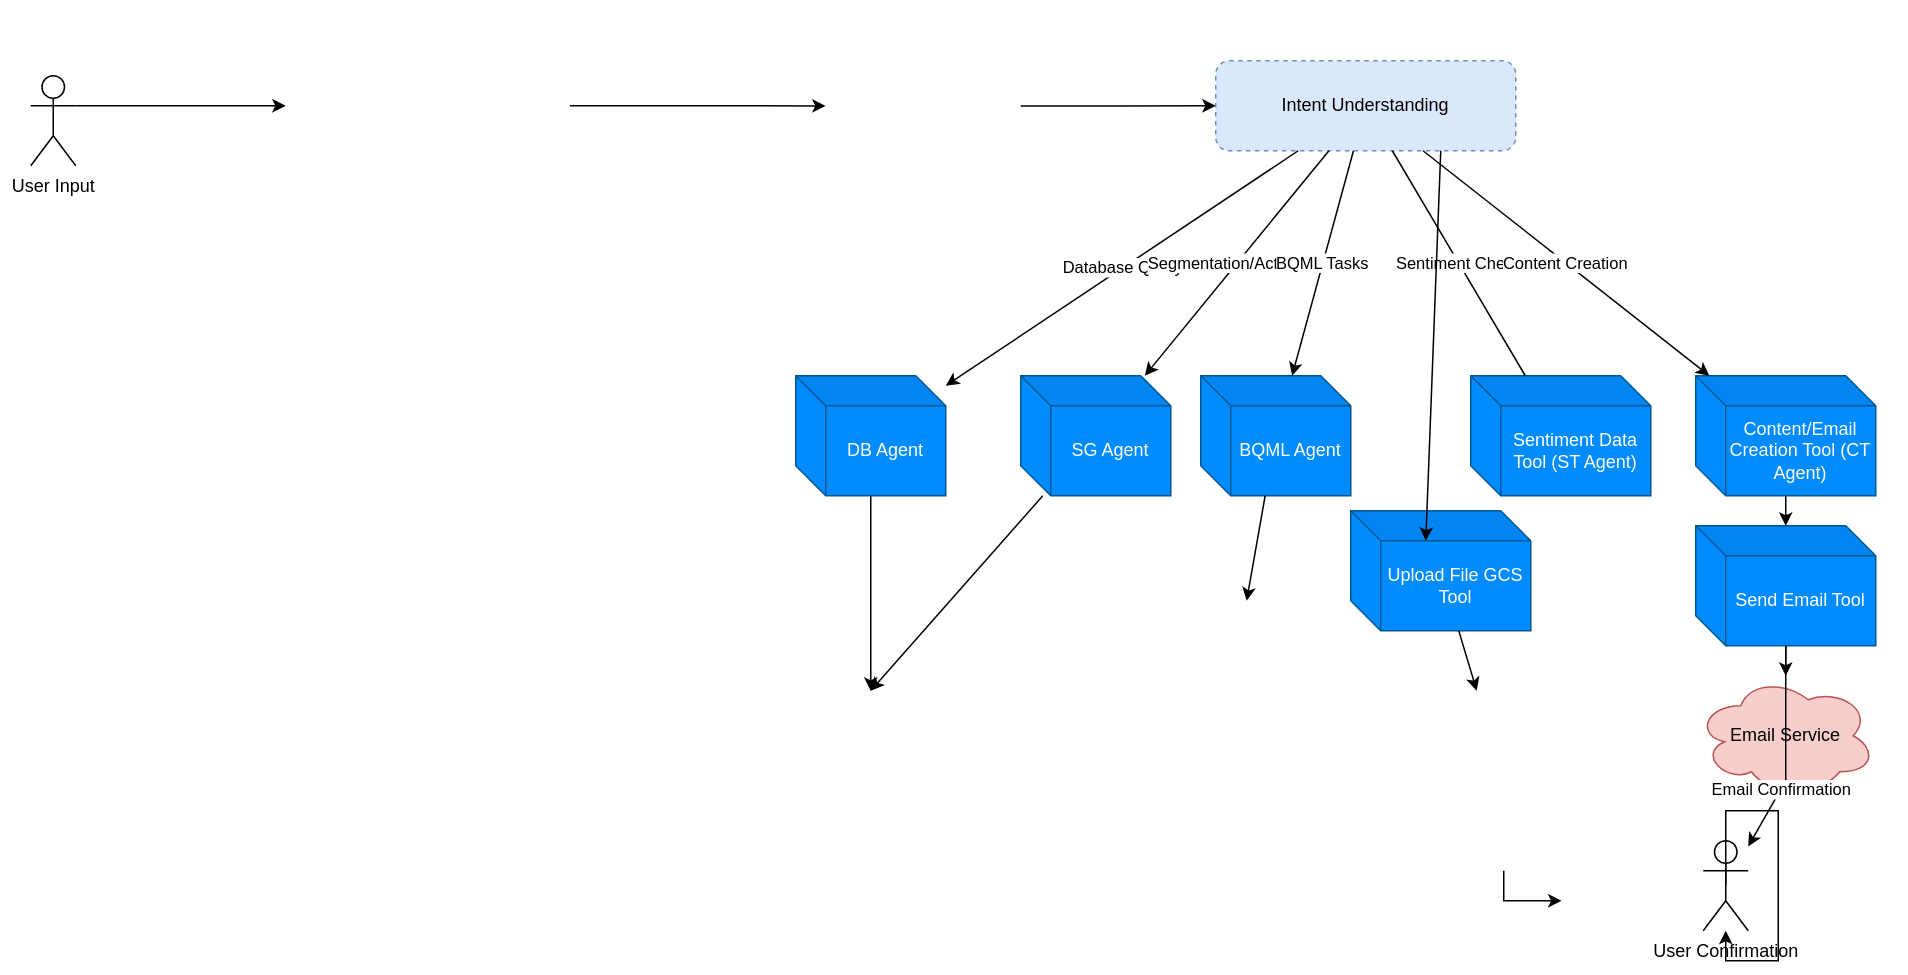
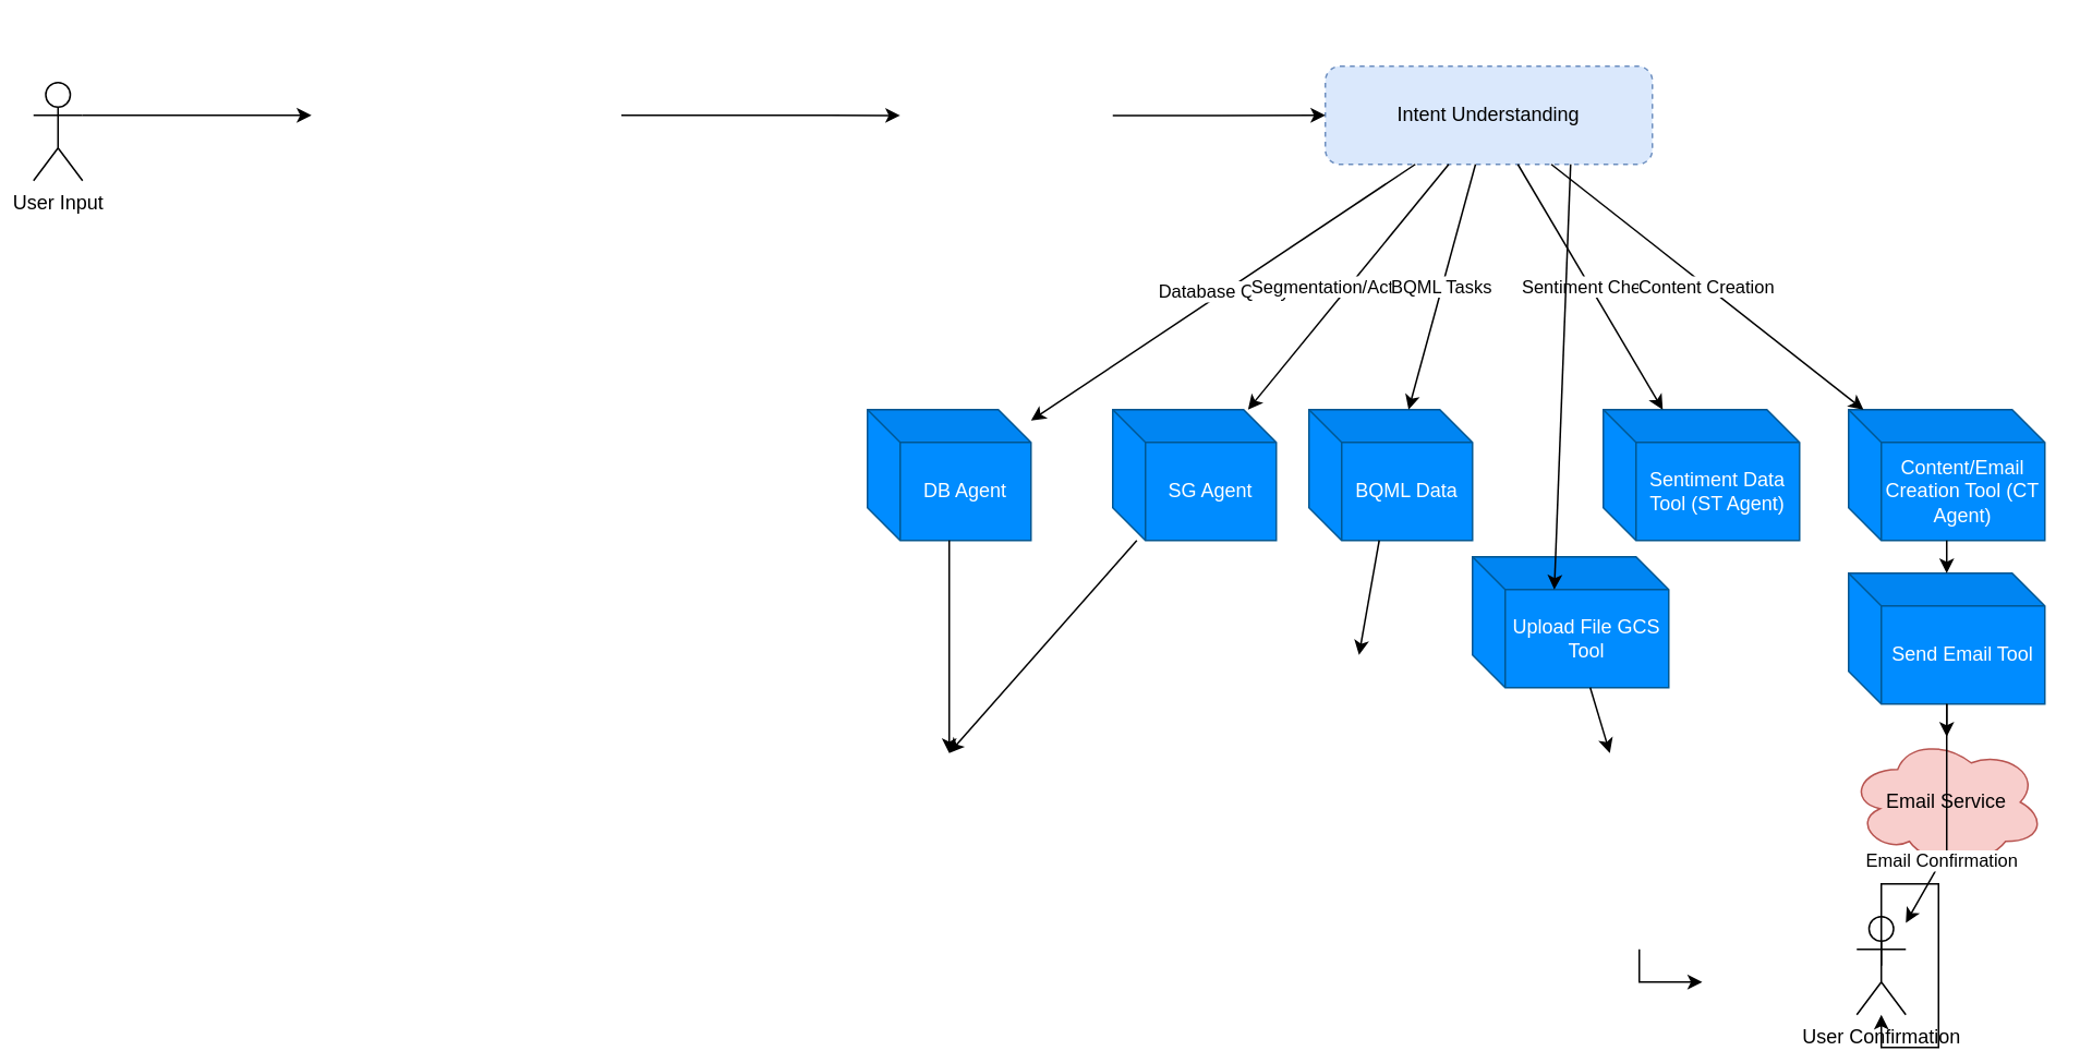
  <mxCell id="0" />
  <mxCell id="1" parent="0" />
  <mxCell id="2" style="rounded=0;orthogonalLoop=1;jettySize=auto;html=1;exitX=1;exitY=0.333;exitDx=0;exitDy=0;exitPerimeter=0;" edge="1" parent="1" source="3" target="33"><mxGeometry relative="1" as="geometry" /></mxCell>
  <mxCell id="3" value="User Input" style="shape=umlActor;verticalLabelPosition=bottom;verticalAlign=top;html=1;" vertex="1" parent="1"><mxGeometry x="20" y="50" width="30" height="60" as="geometry" /></mxCell>
  <mxCell id="4" value="Intent Understanding" style="rounded=1;whiteSpace=wrap;html=1;fillColor=#dae8fc;strokeColor=#6c8ebf;dashed=1;" vertex="1" parent="1"><mxGeometry x="810" y="40" width="200" height="60" as="geometry" /></mxCell>
  <mxCell id="5" value="DB Agent" style="shape=cube;whiteSpace=wrap;html=1;boundedLbl=1;backgroundOutline=1;darkOpacity=0.05;strokeColor=#005792;fillColor=#008cff;fontColor=#ffffff;" vertex="1" parent="1"><mxGeometry x="530" y="250" width="100" height="80" as="geometry" /></mxCell>
  <mxCell id="6" value="SG Agent" style="shape=cube;whiteSpace=wrap;html=1;boundedLbl=1;backgroundOutline=1;darkOpacity=0.05;strokeColor=#005792;fillColor=#008cff;fontColor=#ffffff;" vertex="1" parent="1"><mxGeometry x="680" y="250" width="100" height="80" as="geometry" /></mxCell>
- <mxCell id="7" value="BQML Agent" style="shape=cube;whiteSpace=wrap;html=1;boundedLbl=1;backgroundOutline=1;darkOpacity=0.05;strokeColor=#005792;fillColor=#008cff;fontColor=#ffffff;" vertex="1" parent="1"><mxGeometry x="800" y="250" width="100" height="80" as="geometry" /></mxCell>
+ <mxCell id="7" value="BQML Data" style="shape=cube;whiteSpace=wrap;html=1;boundedLbl=1;backgroundOutline=1;darkOpacity=0.05;strokeColor=#005792;fillColor=#008cff;fontColor=#ffffff;" vertex="1" parent="1"><mxGeometry x="800" y="250" width="100" height="80" as="geometry" /></mxCell>
  <mxCell id="8" value="Sentiment Data Tool (ST Agent)" style="shape=cube;whiteSpace=wrap;html=1;boundedLbl=1;backgroundOutline=1;darkOpacity=0.05;strokeColor=#005792;fillColor=#008cff;fontColor=#ffffff;" vertex="1" parent="1"><mxGeometry x="980" y="250" width="120" height="80" as="geometry" /></mxCell>
  <mxCell id="9" value="Content/Email Creation Tool (CT Agent)" style="shape=cube;whiteSpace=wrap;html=1;boundedLbl=1;backgroundOutline=1;darkOpacity=0.05;strokeColor=#005792;fillColor=#008cff;fontColor=#ffffff;" vertex="1" parent="1"><mxGeometry x="1130" y="250" width="120" height="80" as="geometry" /></mxCell>
  <mxCell id="10" value="Database Query" style="endArrow=classic;html=1;rounded=0;" edge="1" parent="1" source="4" target="5"><mxGeometry width="50" height="50" relative="1" as="geometry"><mxPoint x="750" y="190" as="sourcePoint" /><mxPoint x="580" y="250" as="targetPoint" /></mxGeometry></mxCell>
  <mxCell id="11" value="Segmentation/Activation" style="endArrow=classic;html=1;rounded=0;" edge="1" parent="1" source="4" target="6"><mxGeometry width="50" height="50" relative="1" as="geometry"><mxPoint x="780" y="190" as="sourcePoint" /><mxPoint x="730" y="250" as="targetPoint" /></mxGeometry></mxCell>
  <mxCell id="12" value="BQML Tasks" style="endArrow=classic;html=1;rounded=0;" edge="1" parent="1" source="4" target="7"><mxGeometry width="50" height="50" relative="1" as="geometry"><mxPoint x="830" y="190" as="sourcePoint" /><mxPoint x="880" y="250" as="targetPoint" /></mxGeometry></mxCell>
- <mxCell id="13" value="Sentiment Check" style="endArrow=none;html=1;rounded=0;" edge="1" parent="1" source="4" target="8"><mxGeometry width="50" height="50" relative="1" as="geometry"><mxPoint x="880" y="190" as="sourcePoint" /><mxPoint x="1030" y="250" as="targetPoint" /></mxGeometry></mxCell>
+ <mxCell id="13" value="Sentiment Check" style="endArrow=classic;html=1;rounded=0;" edge="1" parent="1" source="4" target="8"><mxGeometry width="50" height="50" relative="1" as="geometry"><mxPoint x="880" y="190" as="sourcePoint" /><mxPoint x="1030" y="250" as="targetPoint" /></mxGeometry></mxCell>
  <mxCell id="14" value="Content Creation" style="endArrow=classic;html=1;rounded=0;" edge="1" parent="1" source="4" target="9"><mxGeometry width="50" height="50" relative="1" as="geometry"><mxPoint x="910" y="190" as="sourcePoint" /><mxPoint x="1180" y="250" as="targetPoint" /></mxGeometry></mxCell>
  <mxCell id="15" value="" style="endArrow=classic;html=1;rounded=0;" edge="1" parent="1" source="5" target="30"><mxGeometry width="50" height="50" relative="1" as="geometry"><mxPoint x="580" y="330" as="sourcePoint" /><mxPoint x="571.579" y="450" as="targetPoint" /></mxGeometry></mxCell>
  <mxCell id="16" value="" style="endArrow=classic;html=1;rounded=0;entryX=0.5;entryY=0;entryDx=0;entryDy=0;" edge="1" parent="1" source="6" target="30"><mxGeometry width="50" height="50" relative="1" as="geometry"><mxPoint x="730" y="330" as="sourcePoint" /><mxPoint x="595.263" y="450" as="targetPoint" /></mxGeometry></mxCell>
  <mxCell id="17" value="" style="html=1;whiteSpace=wrap;aspect=fixed;verticalLabelPosition=bottom;verticalAlign=top;image;imageBackground=none;image=https://miro.medium.com/v2/resize:fit:432/1*pvVDNpYIofx0P1TS-0SMRQ.png;" vertex="1" parent="1"><mxGeometry x="760" y="400" width="120" height="120" as="geometry" /></mxCell>
  <mxCell id="18" value="" style="endArrow=classic;html=1;rounded=0;" edge="1" parent="1" source="7" target="17"><mxGeometry width="50" height="50" relative="1" as="geometry"><mxPoint x="880" y="330" as="sourcePoint" /><mxPoint x="880" y="410" as="targetPoint" /></mxGeometry></mxCell>
  <mxCell id="19" style="edgeStyle=orthogonalEdgeStyle;rounded=0;orthogonalLoop=1;jettySize=auto;html=1;" edge="1" parent="1" source="20"><mxGeometry relative="1" as="geometry"><mxPoint x="1040" y="600" as="targetPoint" /></mxGeometry></mxCell>
  <mxCell id="20" value="" style="html=1;whiteSpace=wrap;aspect=fixed;verticalLabelPosition=bottom;verticalAlign=top;image;imageBackground=none;image=https://media.fab.com/image_previews/gallery_images/33e33049-54f7-4970-8675-44a5aaf0c563/19a17877-b072-4669-80fd-658e69d283ae.png;" vertex="1" parent="1"><mxGeometry x="930" y="460" width="144" height="120" as="geometry" /></mxCell>
  <mxCell id="21" value="Upload File GCS Tool" style="shape=cube;whiteSpace=wrap;html=1;boundedLbl=1;backgroundOutline=1;darkOpacity=0.05;strokeColor=#005792;fillColor=#008cff;fontColor=#ffffff;" vertex="1" parent="1"><mxGeometry x="900" y="340" width="120" height="80" as="geometry" /></mxCell>
  <mxCell id="22" value="" style="endArrow=classic;html=1;rounded=0;" edge="1" parent="1" source="21" target="20"><mxGeometry width="50" height="50" relative="1" as="geometry"><mxPoint x="1040" y="430" as="sourcePoint" /><mxPoint x="1040" y="410" as="targetPoint" /></mxGeometry></mxCell>
  <mxCell id="23" value="Send Email Tool" style="shape=cube;whiteSpace=wrap;html=1;boundedLbl=1;backgroundOutline=1;darkOpacity=0.05;strokeColor=#005792;fillColor=#008cff;fontColor=#ffffff;" vertex="1" parent="1"><mxGeometry x="1130" y="350" width="120" height="80" as="geometry" /></mxCell>
  <mxCell id="24" value="" style="endArrow=classic;html=1;rounded=0;" edge="1" parent="1" source="9" target="23"><mxGeometry width="50" height="50" relative="1" as="geometry"><mxPoint x="1190" y="330" as="sourcePoint" /><mxPoint x="1190" y="350" as="targetPoint" /></mxGeometry></mxCell>
  <mxCell id="25" value="Email Service" style="shape=cloud;whiteSpace=wrap;html=1;fillColor=#f8cecc;strokeColor=#b85450;" vertex="1" parent="1"><mxGeometry x="1130" y="450" width="120" height="80" as="geometry" /></mxCell>
  <mxCell id="26" value="" style="endArrow=classic;html=1;rounded=0;" edge="1" parent="1" source="23" target="25"><mxGeometry width="50" height="50" relative="1" as="geometry"><mxPoint x="1190" y="430" as="sourcePoint" /><mxPoint x="1190" y="450" as="targetPoint" /></mxGeometry></mxCell>
  <mxCell id="27" value="User Confirmation" style="shape=umlActor;verticalLabelPosition=bottom;verticalAlign=top;html=1;" vertex="1" parent="1"><mxGeometry x="1135" y="560" width="30" height="60" as="geometry" /></mxCell>
  <mxCell id="28" value="Email Confirmation" style="endArrow=classic;html=1;rounded=0;" edge="1" parent="1" source="23" target="27"><mxGeometry x="0.38" width="50" height="50" relative="1" as="geometry"><mxPoint x="1190" y="430" as="sourcePoint" /><mxPoint x="1190" y="560" as="targetPoint" /><Array as="points"><mxPoint x="1190" y="520" /></Array><mxPoint as="offset" /></mxGeometry></mxCell>
  <mxCell id="29" style="edgeStyle=orthogonalEdgeStyle;rounded=0;orthogonalLoop=1;jettySize=auto;html=1;exitX=0.5;exitY=0.5;exitDx=0;exitDy=0;exitPerimeter=0;" edge="1" parent="1" source="27" target="27"><mxGeometry relative="1" as="geometry" /></mxCell>
  <mxCell id="30" value="" style="shape=image;verticalLabelPosition=bottom;labelBackgroundColor=default;verticalAlign=top;aspect=fixed;imageAspect=0;image=https://cxl.com/wp-content/uploads/2019/10/google-bigquery-logo-1.png;" vertex="1" parent="1"><mxGeometry x="506.09" y="460" width="147.82" height="83.27" as="geometry" /></mxCell>
  <mxCell id="31" style="rounded=0;orthogonalLoop=1;jettySize=auto;html=1;exitX=0.75;exitY=1;exitDx=0;exitDy=0;entryX=0.417;entryY=0.25;entryDx=0;entryDy=0;entryPerimeter=0;" edge="1" parent="1" source="4" target="21"><mxGeometry relative="1" as="geometry" /></mxCell>
  <mxCell id="32" style="edgeStyle=orthogonalEdgeStyle;rounded=0;orthogonalLoop=1;jettySize=auto;html=1;" edge="1" parent="1" source="33" target="35"><mxGeometry relative="1" as="geometry" /></mxCell>
  <mxCell id="33" value="" style="shape=image;verticalLabelPosition=bottom;labelBackgroundColor=default;verticalAlign=top;aspect=fixed;imageAspect=0;image=https://miro.medium.com/v2/resize:fit:1200/1*-EyccfIyyvstrjlh3qSjuw.png;" vertex="1" parent="1"><mxGeometry x="190" y="20.24" width="189.52" height="99.5" as="geometry" /></mxCell>
  <mxCell id="34" style="edgeStyle=orthogonalEdgeStyle;rounded=0;orthogonalLoop=1;jettySize=auto;html=1;" edge="1" parent="1" source="35" target="4"><mxGeometry relative="1" as="geometry" /></mxCell>
  <mxCell id="35" value="" style="shape=image;verticalLabelPosition=bottom;labelBackgroundColor=default;verticalAlign=top;aspect=fixed;imageAspect=0;image=https://www.gstatic.com/lamda/images/gemini_thumbnail_v2_55a4e3be7b83404a620e5.jpg;" vertex="1" parent="1"><mxGeometry x="550" y="35.87" width="130" height="68.25" as="geometry" /></mxCell>
